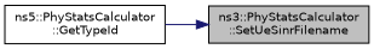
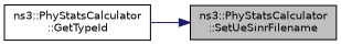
  digraph {
    rankdir=RL
    node [color=black fontname=Helvetica fontsize=10 shape=record style=filled]
    n1 [fillcolor=grey75 fontcolor=black height=0.2 label="ns3::PhyStatsCalculator\l::SetUeSinrFilename" width=0.4]
-   n2 [fillcolor=white height=0.2 label="ns5::PhyStatsCalculator\l::GetTypeId" width=0.4]
+   n2 [fillcolor=white height=0.2 label="ns3::PhyStatsCalculator\l::GetTypeId" width=0.4]
    n1 -> n2 [color=midnightblue dir=back fontname=Helvetica fontsize=10 labelfontname=Helvetica labelfontsize=10 style=solid]
  }
